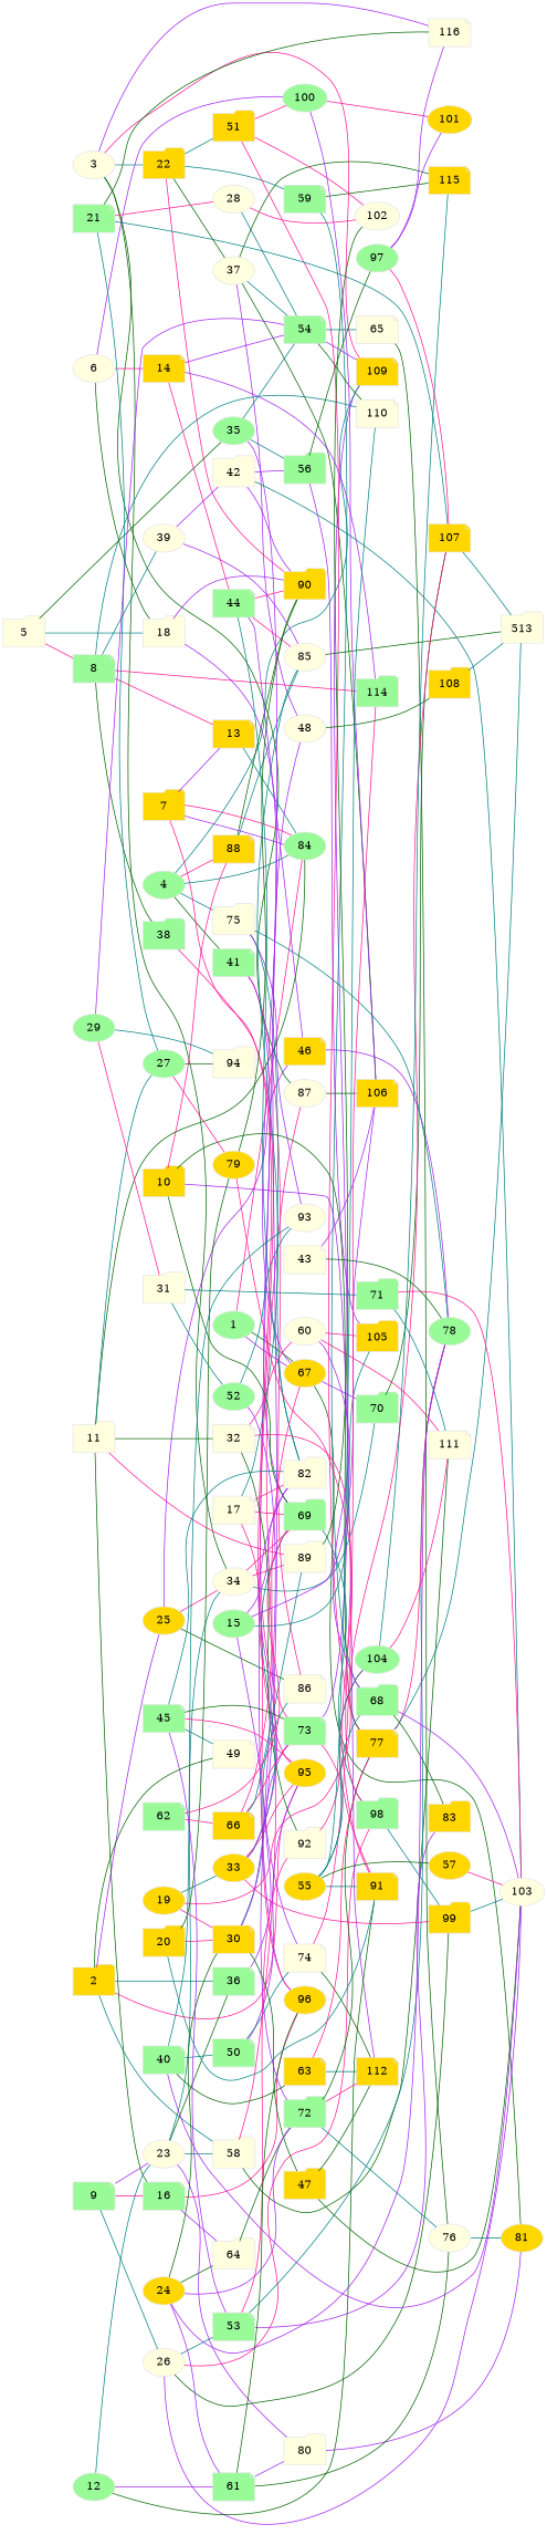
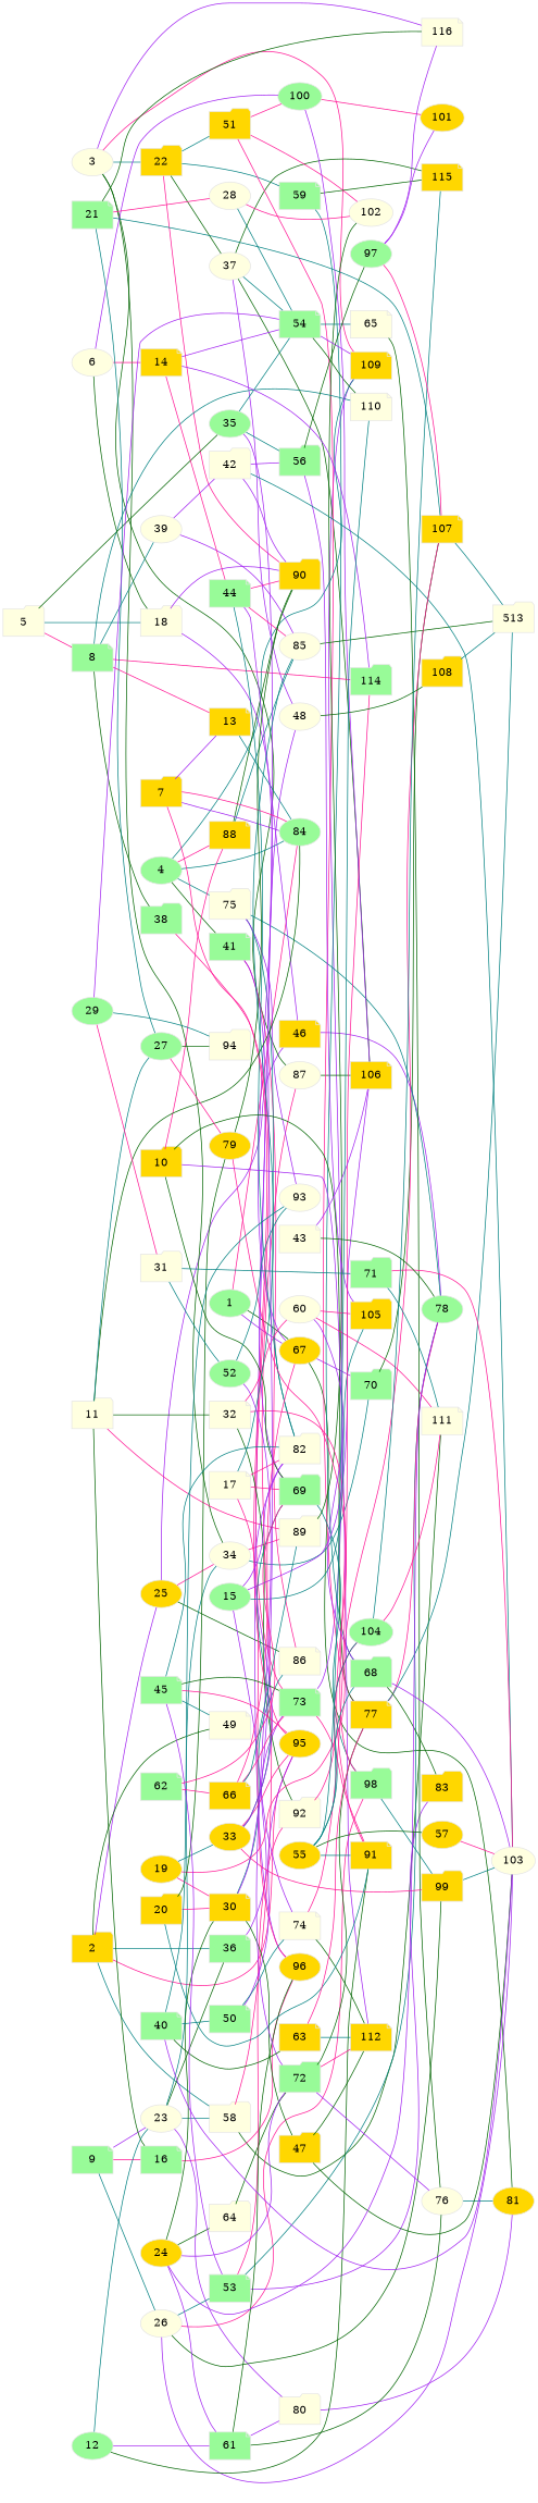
  graph {
    rankdir=LR
    node [color=gray90 fillcolor=lightyellow shape=ellipse style=filled]
    edge [color=teal]
    1 [fillcolor=palegreen]
    67 [fillcolor=gold]
    84 [fillcolor=palegreen]
    70 [fillcolor=palegreen shape=folder]
    81 [fillcolor=gold]
    2 [fillcolor=gold shape=folder]
    25 [fillcolor=gold]
    36 [fillcolor=palegreen shape=note]
    49 [shape=note]
    58 [shape=folder]
    95 [fillcolor=gold]
    34
    46 [fillcolor=gold shape=note]
    86 [shape=note]
    73 [fillcolor=palegreen shape=note]
    87
    111 [shape=note]
    22 [fillcolor=gold shape=folder]
    3
    109 [fillcolor=gold shape=note]
    116 [shape=note]
    90 [fillcolor=gold shape=folder]
    37
    51 [fillcolor=gold shape=folder]
    59 [fillcolor=palegreen shape=note]
    69 [fillcolor=palegreen shape=folder]
    89 [shape=folder]
    106 [fillcolor=gold shape=note]
    4 [fillcolor=palegreen]
    41 [fillcolor=palegreen shape=note]
    75 [shape=folder]
    88 [fillcolor=gold shape=note]
    82 [shape=folder]
    78 [fillcolor=palegreen]
    93
    85
    5 [shape=folder]
    8 [fillcolor=palegreen shape=note]
    18 [shape=folder]
    35 [fillcolor=palegreen]
    13 [fillcolor=gold shape=note]
    38 [fillcolor=palegreen shape=folder]
    39
    110 [shape=note]
    114 [fillcolor=palegreen shape=folder]
    54 [fillcolor=palegreen shape=note]
    96 [fillcolor=gold]
    56 [fillcolor=palegreen shape=folder]
    6
    14 [fillcolor=gold shape=note]
    100 [fillcolor=palegreen]
    44 [fillcolor=palegreen shape=note]
    101 [fillcolor=gold]
    7 [fillcolor=gold shape=folder]
    42 [shape=folder]
    9 [fillcolor=palegreen shape=note]
    16 [fillcolor=palegreen shape=note]
    23
    26
    64 [shape=folder]
    80 [shape=folder]
    53 [fillcolor=palegreen shape=note]
    98 [fillcolor=palegreen shape=folder]
    99 [fillcolor=gold shape=folder]
    103
    10 [fillcolor=gold shape=folder]
    77 [fillcolor=gold shape=note]
    112 [fillcolor=gold shape=note]
    n69 [label=513 shape=folder]
    11 [shape=folder]
    27 [fillcolor=palegreen]
    32 [shape=note]
    79 [fillcolor=gold]
    94 [shape=folder]
    60
    92 [shape=folder]
    102
    12 [fillcolor=palegreen]
    61 [fillcolor=palegreen shape=note]
    91 [fillcolor=gold shape=note]
    76
    65 [shape=note]
    15 [fillcolor=palegreen]
    74 [shape=note]
    105 [fillcolor=gold shape=folder]
    72 [fillcolor=palegreen shape=folder]
    17 [shape=note]
    19 [fillcolor=gold]
    30 [fillcolor=gold shape=note]
    33 [fillcolor=gold]
    107 [fillcolor=gold shape=note]
    47 [fillcolor=gold shape=folder]
    48
    20 [fillcolor=gold shape=folder]
    21 [fillcolor=palegreen shape=note]
    28
    115 [fillcolor=gold shape=note]
    68 [fillcolor=palegreen shape=folder]
    24 [fillcolor=gold]
    83 [fillcolor=gold shape=folder]
    29 [fillcolor=palegreen]
    31 [shape=folder]
    52 [fillcolor=palegreen]
    71 [fillcolor=palegreen shape=folder]
    108 [fillcolor=gold shape=folder]
    104 [fillcolor=palegreen]
    97 [fillcolor=palegreen]
    40 [fillcolor=palegreen shape=note]
    50 [fillcolor=palegreen shape=note]
    63 [fillcolor=gold shape=note]
    43 [shape=note]
    45 [fillcolor=palegreen shape=note]
    55 [fillcolor=gold]
    57 [fillcolor=gold]
    62 [fillcolor=palegreen shape=note]
    66 [fillcolor=gold shape=note]
    1 -- 67 [color=purple]
    1 -- 67 [color=darkgreen]
    1 -- 84 [color=deeppink]
    67 -- 70 [color=purple]
    67 -- 81 [color=darkgreen]
    70 -- 107 [color=darkgreen]
    2 -- 25 [color=purple]
    2 -- 36
    2 -- 49 [color=darkgreen]
    2 -- 58
    2 -- 95 [color=deeppink]
    25 -- 34 [color=deeppink]
    25 -- 46 [color=purple]
    25 -- 86 [color=darkgreen]
    36 -- 73 [color=purple]
    58 -- 87 [color=deeppink]
    58 -- 111 [color=darkgreen]
    34 -- 70
-   34 -- 69 [color=deeppink]
    34 -- 89 [color=deeppink]
    46 -- 78 [color=purple]
    73 -- 109 [color=purple]
    73 -- 91 [color=deeppink]
    87 -- 106 [color=darkgreen]
    22 -- 90 [color=deeppink]
    22 -- 37 [color=darkgreen]
    22 -- 51
    22 -- 59
    3 -- 34 [color=darkgreen]
    3 -- 87 [color=darkgreen]
    3 -- 22
    3 -- 109 [color=deeppink]
    3 -- 116 [color=purple]
    37 -- 106 [color=darkgreen]
    37 -- 54
    37 -- 48 [color=purple]
    37 -- 115 [color=darkgreen]
    51 -- 100 [color=deeppink]
    51 -- 77 [color=deeppink]
    51 -- 102 [color=deeppink]
    59 -- 115 [color=darkgreen]
    59 -- 68
    69 -- 98
    89 -- 102 [color=darkgreen]
    4 -- 84
    4 -- 109
    4 -- 41 [color=darkgreen]
    4 -- 75
    4 -- 88 [color=deeppink]
    41 -- 86 [color=deeppink]
    41 -- 69 [color=purple]
    75 -- 82
    75 -- 78
    75 -- 93 [color=purple]
    88 -- 90 [color=darkgreen]
    88 -- 85
    85 -- n69 [color=darkgreen]
    5 -- 8 [color=deeppink]
    5 -- 18
    5 -- 35 [color=darkgreen]
    8 -- 13 [color=deeppink]
    8 -- 38 [color=darkgreen]
    8 -- 39
    8 -- 110
    8 -- 114 [color=deeppink]
    18 -- 67 [color=purple]
    18 -- 90 [color=purple]
    35 -- 54
    35 -- 96 [color=purple]
    35 -- 56
    13 -- 84
    38 -- 73 [color=deeppink]
    39 -- 85 [color=purple]
    39 -- 42 [color=purple]
    54 -- 109 [color=purple]
    54 -- 110 [color=darkgreen]
    54 -- 65
    56 -- 105 [color=purple]
    56 -- 97 [color=darkgreen]
    6 -- 18 [color=darkgreen]
    6 -- 14 [color=deeppink]
    6 -- 100 [color=purple]
    14 -- 114 [color=purple]
    14 -- 54 [color=purple]
    14 -- 44 [color=deeppink]
    100 -- 106 [color=purple]
    100 -- 101 [color=deeppink]
    44 -- 46 [color=purple]
    44 -- 90 [color=deeppink]
    44 -- 82
    44 -- 85 [color=deeppink]
    7 -- 84 [color=purple]
    7 -- 84 [color=deeppink]
    7 -- 95 [color=deeppink]
    7 -- 13 [color=purple]
    42 -- 90 [color=purple]
    42 -- 56 [color=purple]
    42 -- 103
    9 -- 16 [color=deeppink]
    9 -- 23 [color=purple]
    9 -- 26
    16 -- 96 [color=deeppink]
-   16 -- 64 [color=purple]
    23 -- 36 [color=darkgreen]
    23 -- 58
    23 -- 34
    23 -- 80 [color=purple]
    26 -- 53
    26 -- 98 [color=deeppink]
    26 -- 99 [color=darkgreen]
    26 -- 103 [color=purple]
    64 -- 72 [color=darkgreen]
    80 -- 81 [color=purple]
    53 -- 78
    53 -- 92 [color=deeppink]
    53 -- 83 [color=purple]
    98 -- 99
    99 -- 103
    10 -- 69 [color=darkgreen]
    10 -- 88 [color=deeppink]
    10 -- 77 [color=darkgreen]
    10 -- 112 [color=purple]
    77 -- 78 [color=deeppink]
    77 -- n69
    11 -- 84 [color=darkgreen]
    11 -- 89 [color=deeppink]
    11 -- 16 [color=darkgreen]
    11 -- 27
    11 -- 32 [color=darkgreen]
    27 -- 79 [color=deeppink]
    27 -- 94 [color=darkgreen]
    32 -- 98 [color=deeppink]
    32 -- 60 [color=deeppink]
    32 -- 92 [color=darkgreen]
    79 -- 90 [color=darkgreen]
    79 -- 91 [color=deeppink]
    60 -- 111 [color=deeppink]
    60 -- 105 [color=deeppink]
    60 -- 68 [color=purple]
    92 -- 104 [color=deeppink]
    12 -- 23
    12 -- 61 [color=purple]
    12 -- 91 [color=darkgreen]
    61 -- 96 [color=darkgreen]
    61 -- 80 [color=purple]
    61 -- 76 [color=darkgreen]
    76 -- 81
    65 -- 76 [color=darkgreen]
    15 -- 106 [color=purple]
    15 -- 82 [color=purple]
    15 -- 74 [color=purple]
    15 -- 105
    74 -- 114 [color=deeppink]
    74 -- 112 [color=darkgreen]
    72 -- 77 [color=darkgreen]
    72 -- 112 [color=deeppink]
-   72 -- 76
+   72 -- 76 [color=purple]
    17 -- 69 [color=deeppink]
    17 -- 82 [color=deeppink]
    17 -- 85
    17 -- 96 [color=deeppink]
    19 -- 30 [color=deeppink]
    19 -- 33
    19 -- 107 [color=deeppink]
    30 -- 86
    30 -- 47 [color=darkgreen]
    30 -- 48 [color=purple]
    33 -- 95 [color=deeppink]
    33 -- 69
    33 -- 82 [color=purple]
    33 -- 99 [color=deeppink]
    107 -- n69
    47 -- 103 [color=darkgreen]
    47 -- 112 [color=darkgreen]
    48 -- 108 [color=darkgreen]
    20 -- 79 [color=darkgreen]
    20 -- 91
    20 -- 30 [color=deeppink]
    21 -- 116 [color=darkgreen]
    21 -- 27
    21 -- 107
    21 -- 28 [color=deeppink]
    28 -- 54
    28 -- 102 [color=deeppink]
    68 -- 103 [color=purple]
    68 -- 83 [color=darkgreen]
    24 -- 78 [color=purple]
    24 -- 64 [color=darkgreen]
    24 -- 61 [color=purple]
    24 -- 72 [color=purple]
    24 -- 30 [color=darkgreen]
    29 -- 54 [color=purple]
    29 -- 94
    29 -- 31 [color=deeppink]
    31 -- 52
    31 -- 71
    52 -- 93
    52 -- 72 [color=purple]
    71 -- 111
    71 -- 103 [color=deeppink]
    108 -- n69
    104 -- 111 [color=deeppink]
    104 -- 115
    97 -- 116 [color=purple]
    97 -- 101 [color=purple]
    97 -- 107 [color=deeppink]
    40 -- 93
    40 -- 103 [color=purple]
    40 -- 50
    40 -- 63 [color=darkgreen]
    50 -- 95 [color=purple]
    50 -- 74
    63 -- 77 [color=deeppink]
    63 -- 112
    43 -- 106 [color=purple]
    43 -- 78 [color=darkgreen]
    45 -- 49
    45 -- 95 [color=deeppink]
    45 -- 73 [color=darkgreen]
    45 -- 82
    45 -- 53 [color=purple]
    55 -- 110
    55 -- 91
    55 -- 68
    55 -- 104
    55 -- 57 [color=darkgreen]
    57 -- 103 [color=deeppink]
    62 -- 69 [color=deeppink]
    62 -- 66 [color=deeppink]
    66 -- 67 [color=deeppink]
    66 -- 73 [color=deeppink]
    66 -- 89
  }
